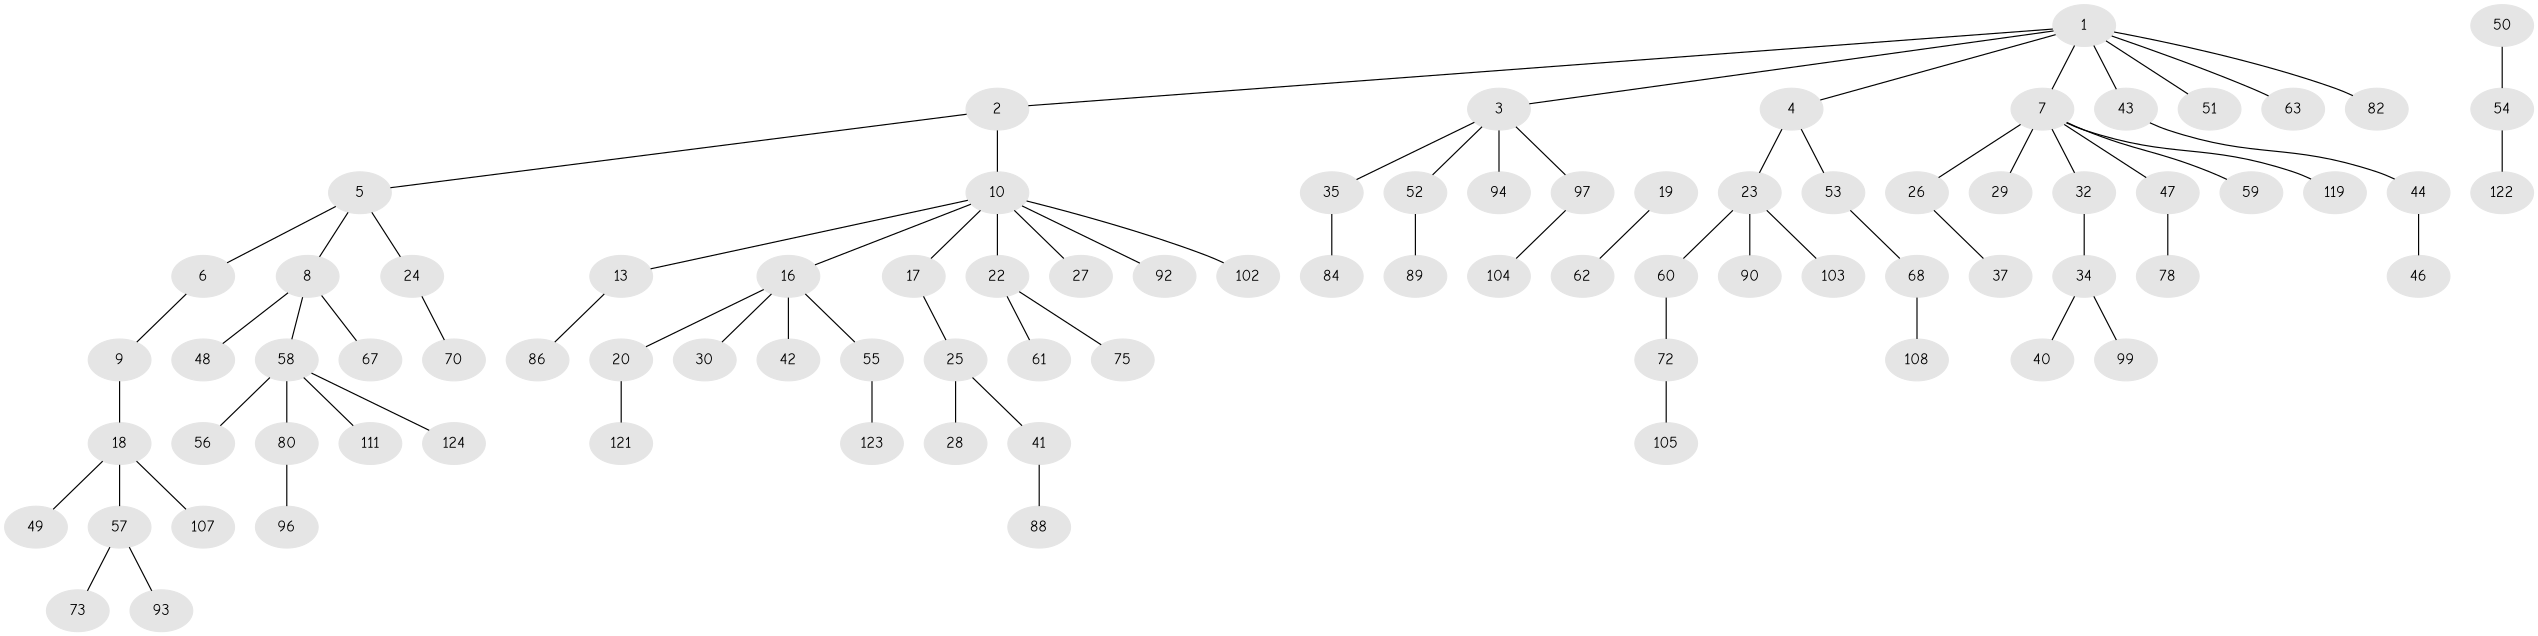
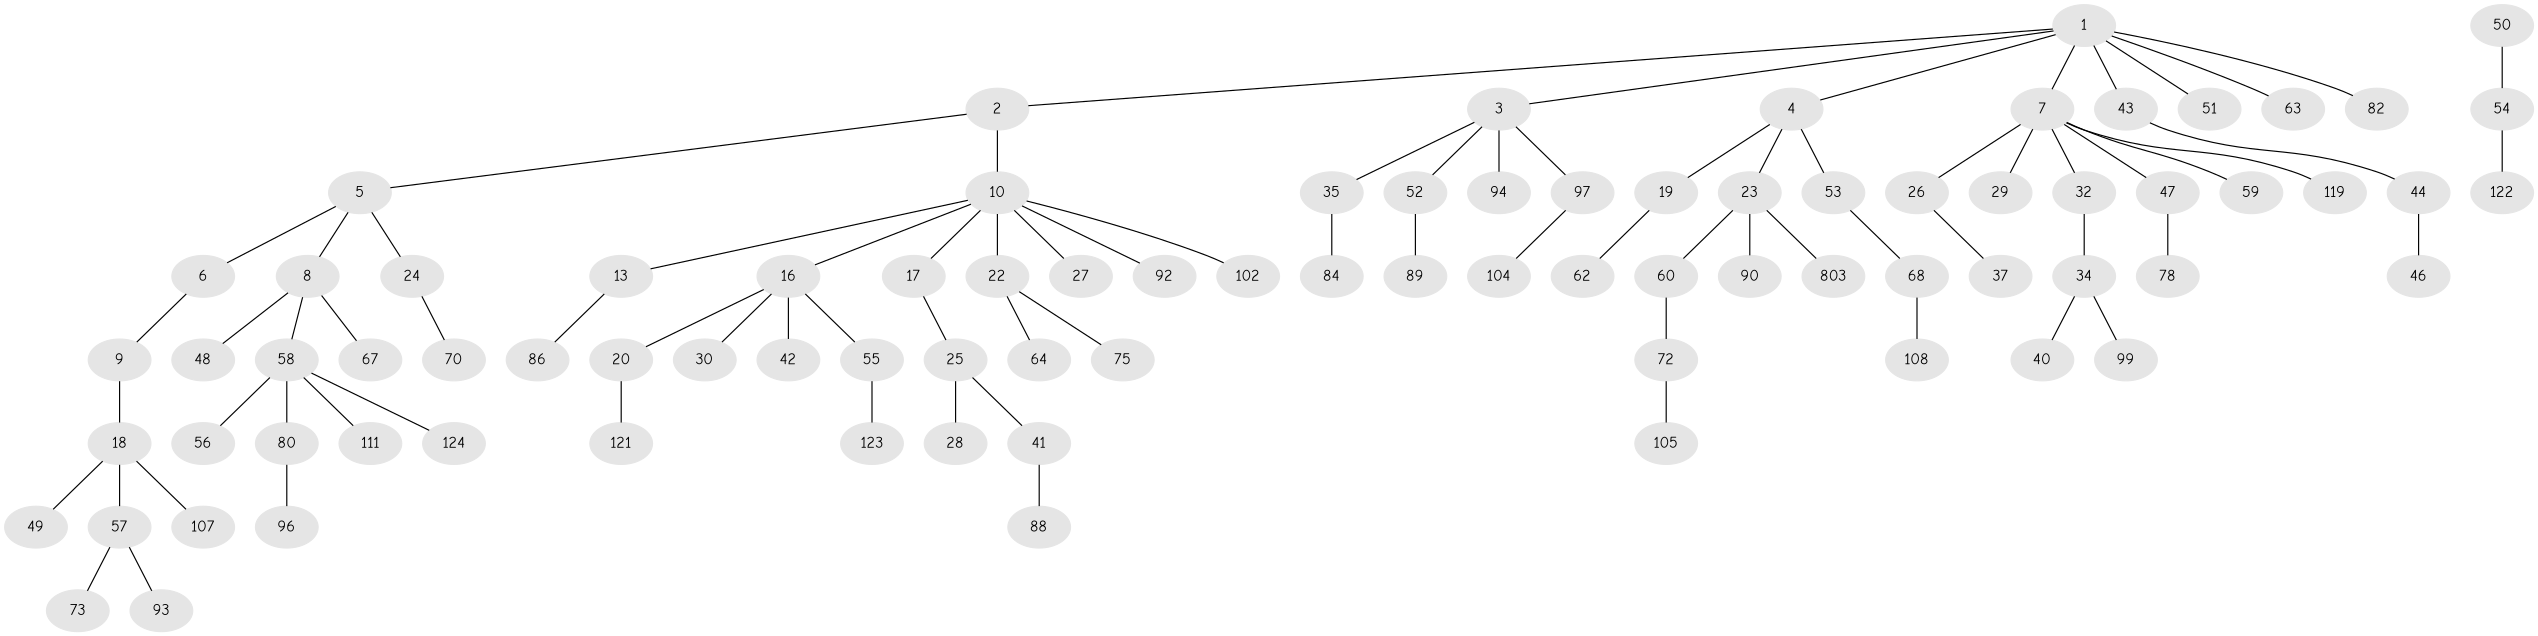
  graph {
    fontname="Comic Neue"
    node [color=gray90 fontname="Comic Neue" style=filled]
    edge [fontname="Comic Neue"]
    1 [super="+15"]
    2 [super="+76"]
    3 [super="+31"]
    4 [super="+21"]
    7 [super="+12"]
    43
    51 [super="+91"]
    63
    82
    5
    10 [super="+11"]
    35 [super="+39"]
    52
    94
    97 [super="+101"]
    19 [super="+83"]
    23 [super="+72"]
    53
    26
    29
    32
    47
    59
    119
    44 [super="+65"]
    6 [super="+106"]
    8 [super="+14"]
    24 [super="+38"]
    13
    16 [super="+41"]
    17
    22 [super="+112"]
    27
    92
    102
    n36 [label=84 super="+98"]
    89
    104
    62
    60
    90 [super="+118"]
-   103
+   103 [label=803]
    68 [super="+75"]
    9
    48
    58 [super="+84"]
    67
    70
    18 [super="+33"]
    37 [super="+45"]
    34 [super="+56"]
    78 [super="+117"]
    n53 [label=56]
    80
    111 [super="+113"]
    124
    49
    57 [super="+95"]
    107
    86 [super="+100"]
    20 [super="+115"]
    30
    42
    55 [super="+116"]
    25 [super="+114"]
-   64 [label=61]
+   64
    n67 [label=75]
    121
    123
    28 [super="+120"]
    n71 [label=41 super="+110"]
    73
    93
    n74 [label=72 super="+87"]
    88
    40
    99
    50 [super="+81"]
    54 [super="+77"]
    46 [super="+79"]
    122
    108 [super="+109"]
    96
    105
    1 -- 2
    1 -- 3
    1 -- 4
    1 -- 7
    1 -- 43
    1 -- 51
    1 -- 63
    1 -- 82
    2 -- 5
    2 -- 10
    3 -- 35
    3 -- 52
    3 -- 94
    3 -- 97
+   4 -- 19
    4 -- 23
    4 -- 53
    7 -- 26
    7 -- 29
    7 -- 32
    7 -- 47
    7 -- 59
    7 -- 119
    43 -- 44
    5 -- 6
    5 -- 8
    5 -- 24
    10 -- 13
    10 -- 16
    10 -- 17
    10 -- 22
    10 -- 27
    10 -- 92
    10 -- 102
    35 -- n36
    52 -- 89
    97 -- 104
    19 -- 62
    23 -- 60
    23 -- 90
    23 -- 103
    53 -- 68
    26 -- 37
    32 -- 34
    47 -- 78
    44 -- 46
    6 -- 9
    8 -- 48
    8 -- 58
    8 -- 67
    24 -- 70
    13 -- 86
    16 -- 20
    16 -- 30
    16 -- 42
    16 -- 55
    17 -- 25
    22 -- 64
    22 -- n67
    60 -- n74
    68 -- 108
    9 -- 18
    58 -- n53
    58 -- 80
    58 -- 111
    58 -- 124
    18 -- 49
    18 -- 57
    18 -- 107
    34 -- 40
    34 -- 99
    80 -- 96
    57 -- 73
    57 -- 93
    20 -- 121
    55 -- 123
    25 -- 28
    25 -- n71
    n71 -- 88
    n74 -- 105
    50 -- 54
    54 -- 122
  }
